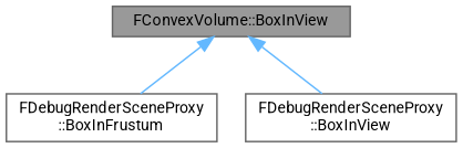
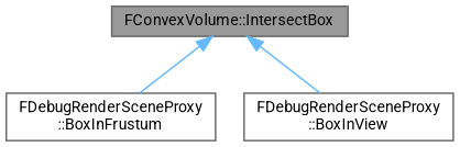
  digraph {
    fontname=Roboto
    rankdir=TB
    node [color=grey40 fillcolor=white fontname=Roboto fontsize=10 shape=box style=filled]
    edge [color=steelblue1 dir=back fontname=Roboto fontsize=10 labelfontname=Helvetica labelfontsize=10 style=solid]
-   n1 [color=gray40 fillcolor=grey60 fontcolor=black height=0.2 label="FConvexVolume::BoxInView" width=0.4]
+   n1 [color=gray40 fillcolor=grey60 fontcolor=black height=0.2 label="FConvexVolume::IntersectBox" width=0.4]
    n2 [height=0.2 label="FDebugRenderSceneProxy\l::BoxInFrustum" width=0.4]
    n3 [height=0.2 label="FDebugRenderSceneProxy\l::BoxInView" width=0.4]
    n1 -> n2
    n1 -> n3
  }
